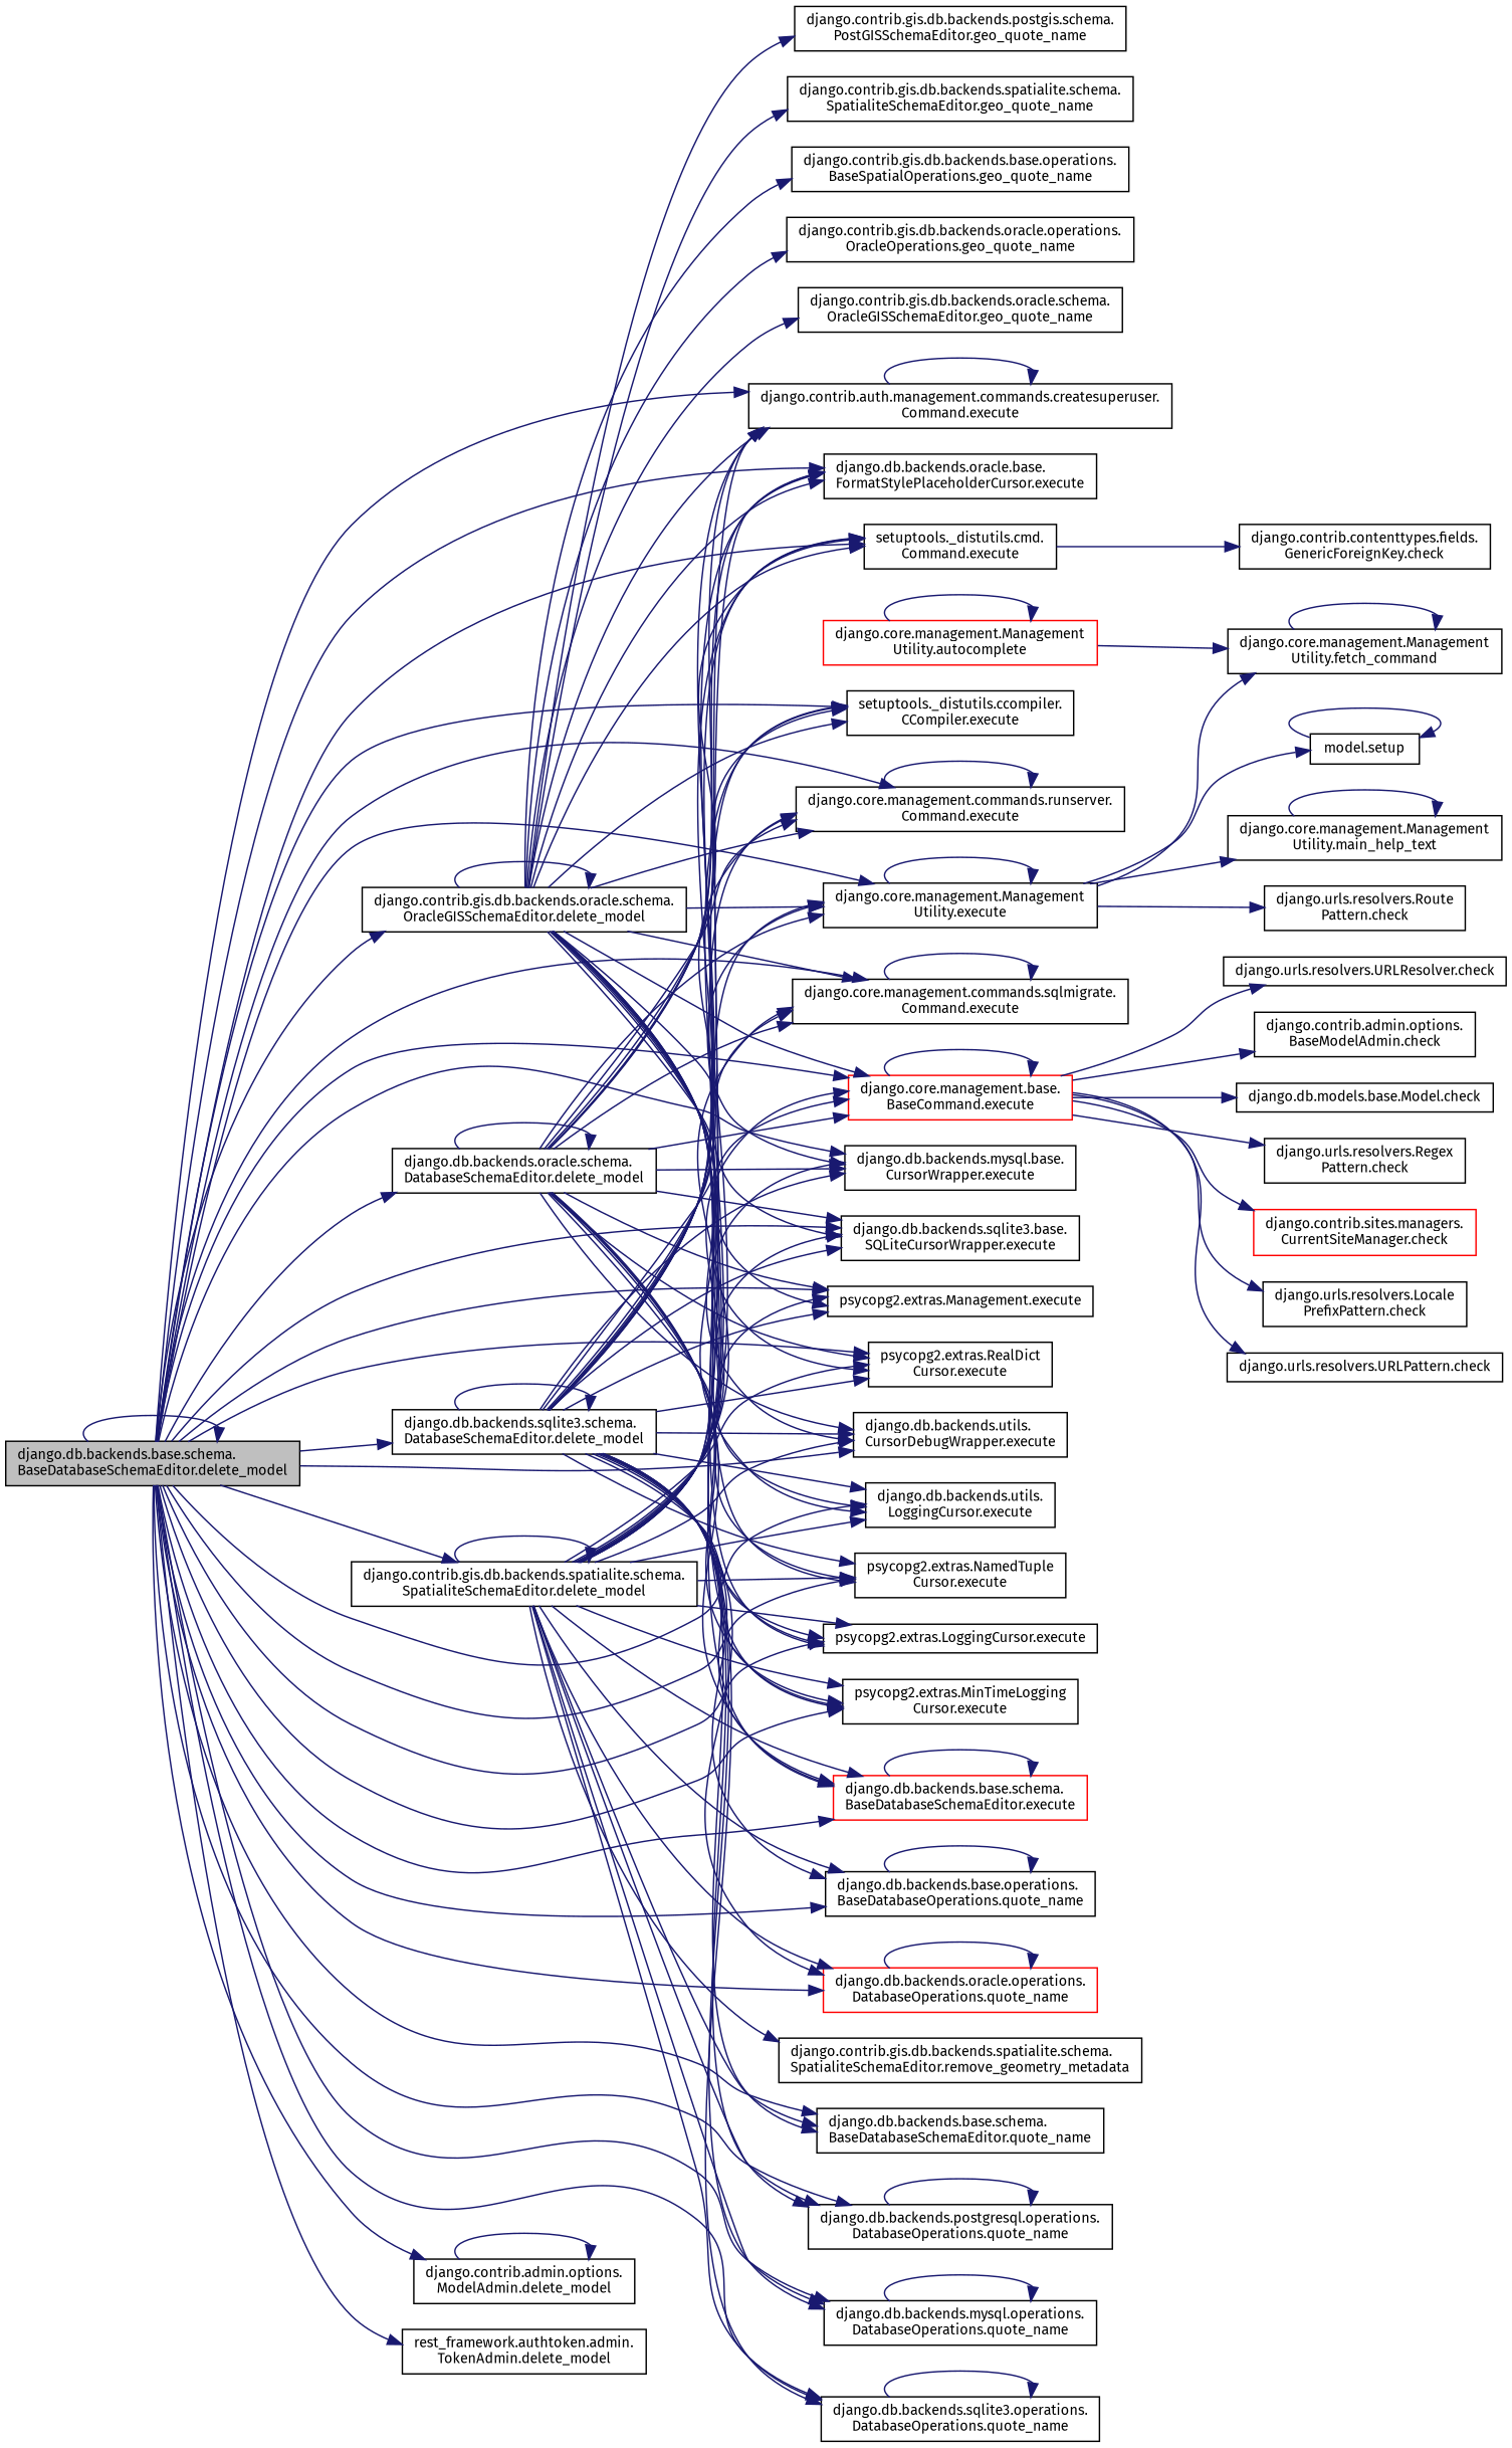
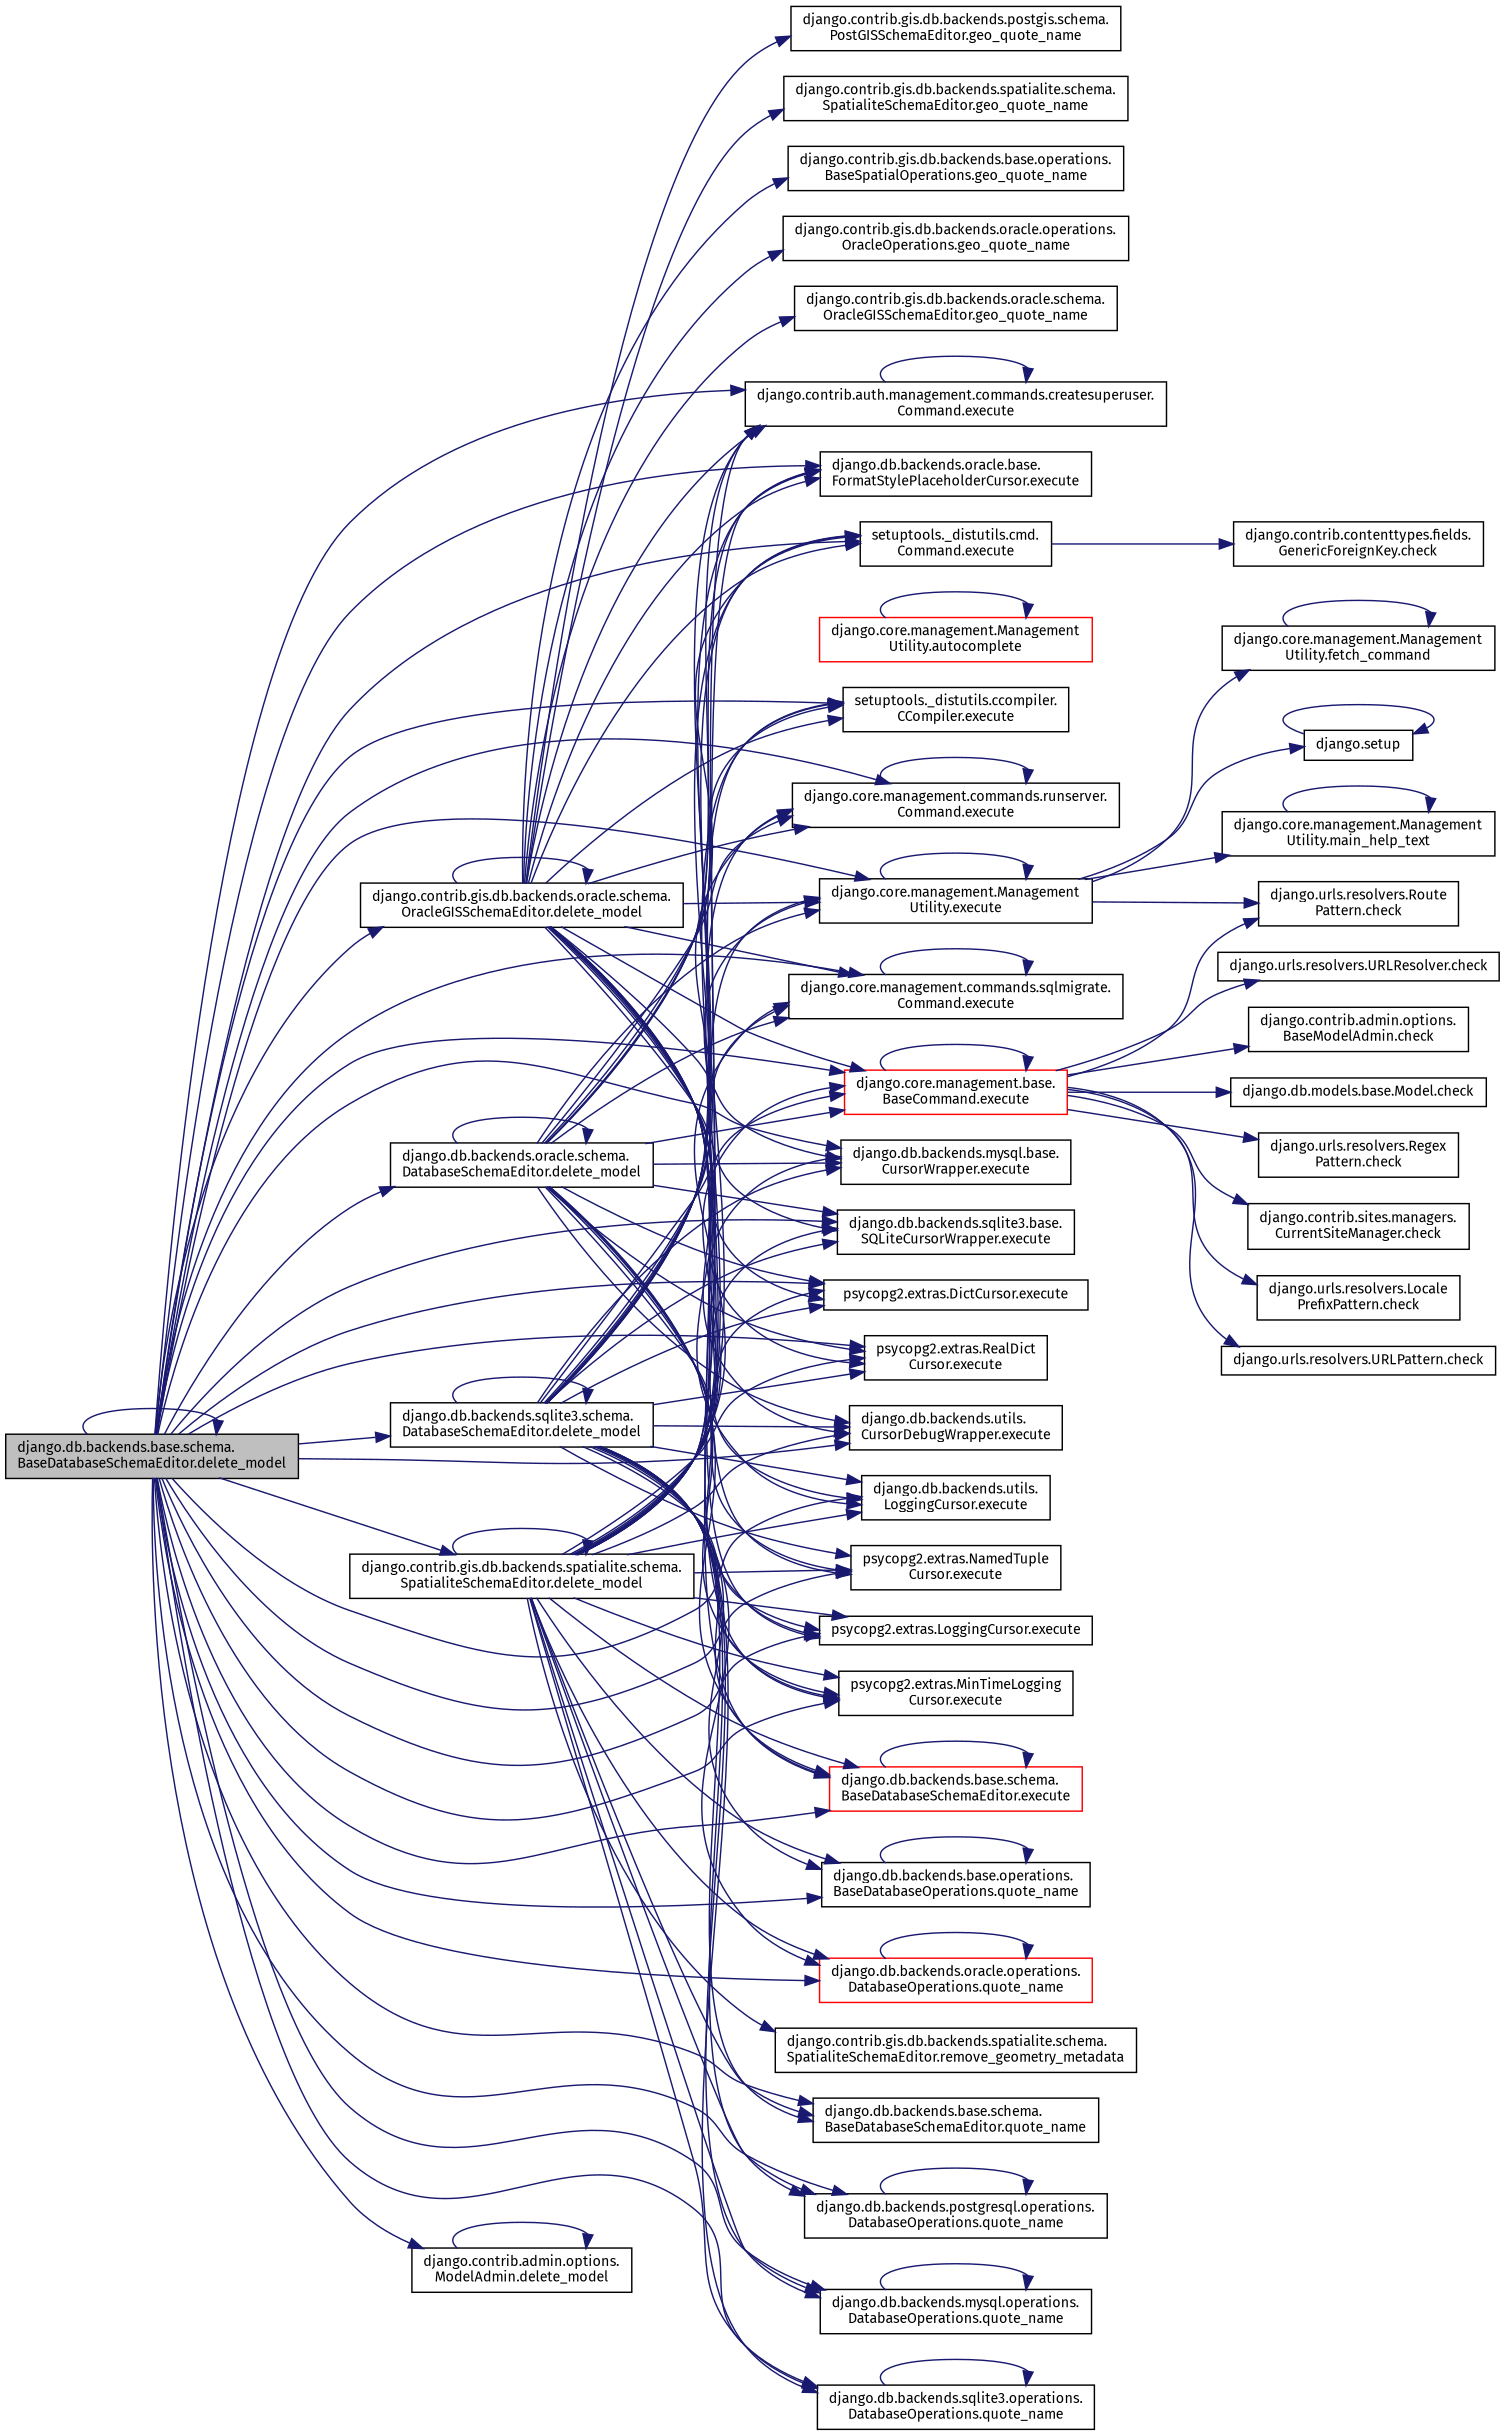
  digraph {
    fontname="Fira Sans"
    rankdir=LR
    node [color=black fillcolor=white fontname="Fira Sans" fontsize=10 shape=record style=filled]
    edge [color=midnightblue fontname="Fira Sans" fontsize=10 labelfontname=Helvetica labelfontsize=10 style=solid]
    n1 [fillcolor=grey75 fontcolor=black height=0.2 label="django.db.backends.base.schema.\lBaseDatabaseSchemaEditor.delete_model" width=0.4]
    n2 [height=0.2 label="django.contrib.gis.db.backends.oracle.schema.\lOracleGISSchemaEditor.delete_model" width=0.4]
    n3 [height=0.2 label="django.core.management.Management\lUtility.execute" width=0.4]
    n4 [height=0.2 label="django.contrib.auth.management.commands.createsuperuser.\lCommand.execute" width=0.4]
    n5 [color=red height=0.2 label="django.core.management.base.\lBaseCommand.execute" width=0.4]
    n6 [height=0.2 label="django.core.management.commands.runserver.\lCommand.execute" width=0.4]
    n7 [height=0.2 label="django.core.management.commands.sqlmigrate.\lCommand.execute" width=0.4]
    n8 [height=0.2 label="setuptools._distutils.ccompiler.\lCCompiler.execute" width=0.4]
    n9 [height=0.2 label="setuptools._distutils.cmd.\lCommand.execute" width=0.4]
    n10 [height=0.2 label="django.db.backends.mysql.base.\lCursorWrapper.execute" width=0.4]
    n11 [height=0.2 label="django.db.backends.oracle.base.\lFormatStylePlaceholderCursor.execute" width=0.4]
    n12 [height=0.2 label="django.db.backends.sqlite3.base.\lSQLiteCursorWrapper.execute" width=0.4]
-   n13 [height=0.2 label="psycopg2.extras.Management.execute" width=0.4]
+   n13 [height=0.2 label="psycopg2.extras.DictCursor.execute" width=0.4]
    n14 [height=0.2 label="psycopg2.extras.RealDict\lCursor.execute" width=0.4]
    n15 [height=0.2 label="psycopg2.extras.NamedTuple\lCursor.execute" width=0.4]
    n16 [height=0.2 label="psycopg2.extras.LoggingCursor.execute" width=0.4]
    n17 [height=0.2 label="psycopg2.extras.MinTimeLogging\lCursor.execute" width=0.4]
    n18 [color=red height=0.2 label="django.db.backends.base.schema.\lBaseDatabaseSchemaEditor.execute" width=0.4]
    n19 [height=0.2 label="django.db.backends.utils.\lLoggingCursor.execute" width=0.4]
    n20 [height=0.2 label="django.db.backends.utils.\lCursorDebugWrapper.execute" width=0.4]
    n21 [height=0.2 label="django.db.backends.oracle.schema.\lDatabaseSchemaEditor.delete_model" width=0.4]
    n22 [height=0.2 label="django.contrib.gis.db.backends.spatialite.schema.\lSpatialiteSchemaEditor.delete_model" width=0.4]
    n23 [height=0.2 label="django.db.backends.base.operations.\lBaseDatabaseOperations.quote_name" width=0.4]
    n24 [height=0.2 label="django.db.backends.base.schema.\lBaseDatabaseSchemaEditor.quote_name" width=0.4]
    n25 [height=0.2 label="django.db.backends.mysql.operations.\lDatabaseOperations.quote_name" width=0.4]
    n26 [color=red height=0.2 label="django.db.backends.oracle.operations.\lDatabaseOperations.quote_name" width=0.4]
    n27 [height=0.2 label="django.db.backends.postgresql.operations.\lDatabaseOperations.quote_name" width=0.4]
    n28 [height=0.2 label="django.db.backends.sqlite3.operations.\lDatabaseOperations.quote_name" width=0.4]
    n29 [height=0.2 label="django.db.backends.sqlite3.schema.\lDatabaseSchemaEditor.delete_model" width=0.4]
    n30 [height=0.2 label="django.contrib.admin.options.\lModelAdmin.delete_model" width=0.4]
-   n31 [height=0.2 label="rest_framework.authtoken.admin.\lTokenAdmin.delete_model" width=0.4]
    n32 [height=0.2 label="django.contrib.gis.db.backends.base.operations.\lBaseSpatialOperations.geo_quote_name" width=0.4]
    n33 [height=0.2 label="django.contrib.gis.db.backends.oracle.operations.\lOracleOperations.geo_quote_name" width=0.4]
    n34 [height=0.2 label="django.contrib.gis.db.backends.oracle.schema.\lOracleGISSchemaEditor.geo_quote_name" width=0.4]
    n35 [height=0.2 label="django.contrib.gis.db.backends.postgis.schema.\lPostGISSchemaEditor.geo_quote_name" width=0.4]
    n36 [height=0.2 label="django.contrib.gis.db.backends.spatialite.schema.\lSpatialiteSchemaEditor.geo_quote_name" width=0.4]
    n37 [height=0.2 label="django.core.management.Management\lUtility.fetch_command" width=0.4]
    n38 [height=0.2 label="django.core.management.Management\lUtility.main_help_text" width=0.4]
-   n39 [height=0.2 label="model.setup" width=0.4]
+   n39 [height=0.2 label="django.setup" width=0.4]
    n40 [height=0.2 label="django.urls.resolvers.Route\lPattern.check" width=0.4]
    n41 [height=0.2 label="django.db.models.base.Model.check" width=0.4]
    n42 [height=0.2 label="django.urls.resolvers.Regex\lPattern.check" width=0.4]
-   n43 [color=red height=0.2 label="django.contrib.sites.managers.\lCurrentSiteManager.check" width=0.4]
+   n43 [height=0.2 label="django.contrib.sites.managers.\lCurrentSiteManager.check" width=0.4]
    n44 [height=0.2 label="django.urls.resolvers.Locale\lPrefixPattern.check" width=0.4]
    n45 [height=0.2 label="django.urls.resolvers.URLPattern.check" width=0.4]
    n46 [height=0.2 label="django.urls.resolvers.URLResolver.check" width=0.4]
    n47 [height=0.2 label="django.contrib.admin.options.\lBaseModelAdmin.check" width=0.4]
    n48 [height=0.2 label="django.contrib.contenttypes.fields.\lGenericForeignKey.check" width=0.4]
    n49 [height=0.2 label="django.contrib.gis.db.backends.spatialite.schema.\lSpatialiteSchemaEditor.remove_geometry_metadata" width=0.4]
    n50 [color=red height=0.2 label="django.core.management.Management\lUtility.autocomplete" width=0.4]
    n1 -> n1
    n1 -> n2
    n1 -> n3
    n1 -> n4
    n1 -> n5
    n1 -> n6
    n1 -> n7
    n1 -> n8
    n1 -> n9
    n1 -> n10
    n1 -> n11
    n1 -> n12
    n1 -> n13
    n1 -> n14
    n1 -> n15
    n1 -> n16
    n1 -> n17
    n1 -> n18
    n1 -> n19
    n1 -> n20
    n1 -> n21
    n1 -> n22
    n1 -> n23
    n1 -> n24
    n1 -> n25
    n1 -> n26
    n1 -> n27
    n1 -> n28
    n1 -> n29
    n1 -> n30
-   n1 -> n31
    n2 -> n2
    n2 -> n3
    n2 -> n4
    n2 -> n5
    n2 -> n6
    n2 -> n7
    n2 -> n8
    n2 -> n9
    n2 -> n10
    n2 -> n11
    n2 -> n12
    n2 -> n13
    n2 -> n14
    n2 -> n15
    n2 -> n16
    n2 -> n17
    n2 -> n18
    n2 -> n19
    n2 -> n20
    n2 -> n32
    n2 -> n33
    n2 -> n34
    n2 -> n35
    n2 -> n36
    n3 -> n3
    n3 -> n37
    n3 -> n38
    n3 -> n39
    n3 -> n40
    n4 -> n4
    n5 -> n5
+   n5 -> n40
    n5 -> n41
    n5 -> n42
    n5 -> n43
    n5 -> n44
    n5 -> n45
    n5 -> n46
    n5 -> n47
    n6 -> n6
    n7 -> n7
    n9 -> n48
    n18 -> n18
    n21 -> n3
    n21 -> n4
    n21 -> n5
    n21 -> n6
    n21 -> n7
    n21 -> n8
    n21 -> n9
    n21 -> n10
    n21 -> n11
    n21 -> n12
    n21 -> n13
    n21 -> n14
    n21 -> n15
    n21 -> n16
    n21 -> n17
    n21 -> n18
    n21 -> n19
    n21 -> n20
    n21 -> n21
    n22 -> n3
    n22 -> n4
    n22 -> n5
    n22 -> n6
    n22 -> n7
    n22 -> n8
    n22 -> n9
    n22 -> n10
    n22 -> n11
    n22 -> n12
    n22 -> n13
    n22 -> n14
    n22 -> n15
    n22 -> n16
    n22 -> n17
    n22 -> n18
    n22 -> n19
    n22 -> n20
    n22 -> n22
    n22 -> n23
    n22 -> n24
    n22 -> n25
    n22 -> n26
    n22 -> n27
    n22 -> n28
    n22 -> n49
    n23 -> n23
    n25 -> n25
    n26 -> n26
    n27 -> n27
    n28 -> n28
    n29 -> n3
    n29 -> n4
    n29 -> n5
    n29 -> n6
    n29 -> n7
    n29 -> n8
    n29 -> n9
    n29 -> n10
    n29 -> n11
    n29 -> n12
    n29 -> n13
    n29 -> n14
    n29 -> n15
    n29 -> n16
    n29 -> n17
    n29 -> n18
    n29 -> n19
    n29 -> n20
    n29 -> n23
    n29 -> n24
    n29 -> n25
    n29 -> n26
    n29 -> n27
    n29 -> n28
    n29 -> n29
    n30 -> n30
    n37 -> n37
    n38 -> n38
    n39 -> n39
-   n50 -> n37
    n50 -> n50
  }
